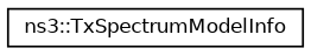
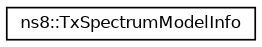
  digraph {
    rankdir=LR
-   n1 [color=black fillcolor=white fontname=Helvetica fontsize=10 height=0.2 label="ns3::TxSpectrumModelInfo" shape=record style=filled width=0.4]
+   n1 [color=black fillcolor=white fontname=Helvetica fontsize=10 height=0.2 label="ns8::TxSpectrumModelInfo" shape=record style=filled width=0.4]
  }
